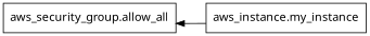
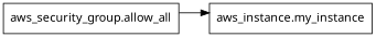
  digraph {
    rankdir=RL
    node [fontname="sans-serif" shape=rect]
    n1 [label="aws_instance.my_instance"]
    n2 [label="aws_security_group.allow_all"]
-   n1 -> n2
+   n2 -> n1
  }
